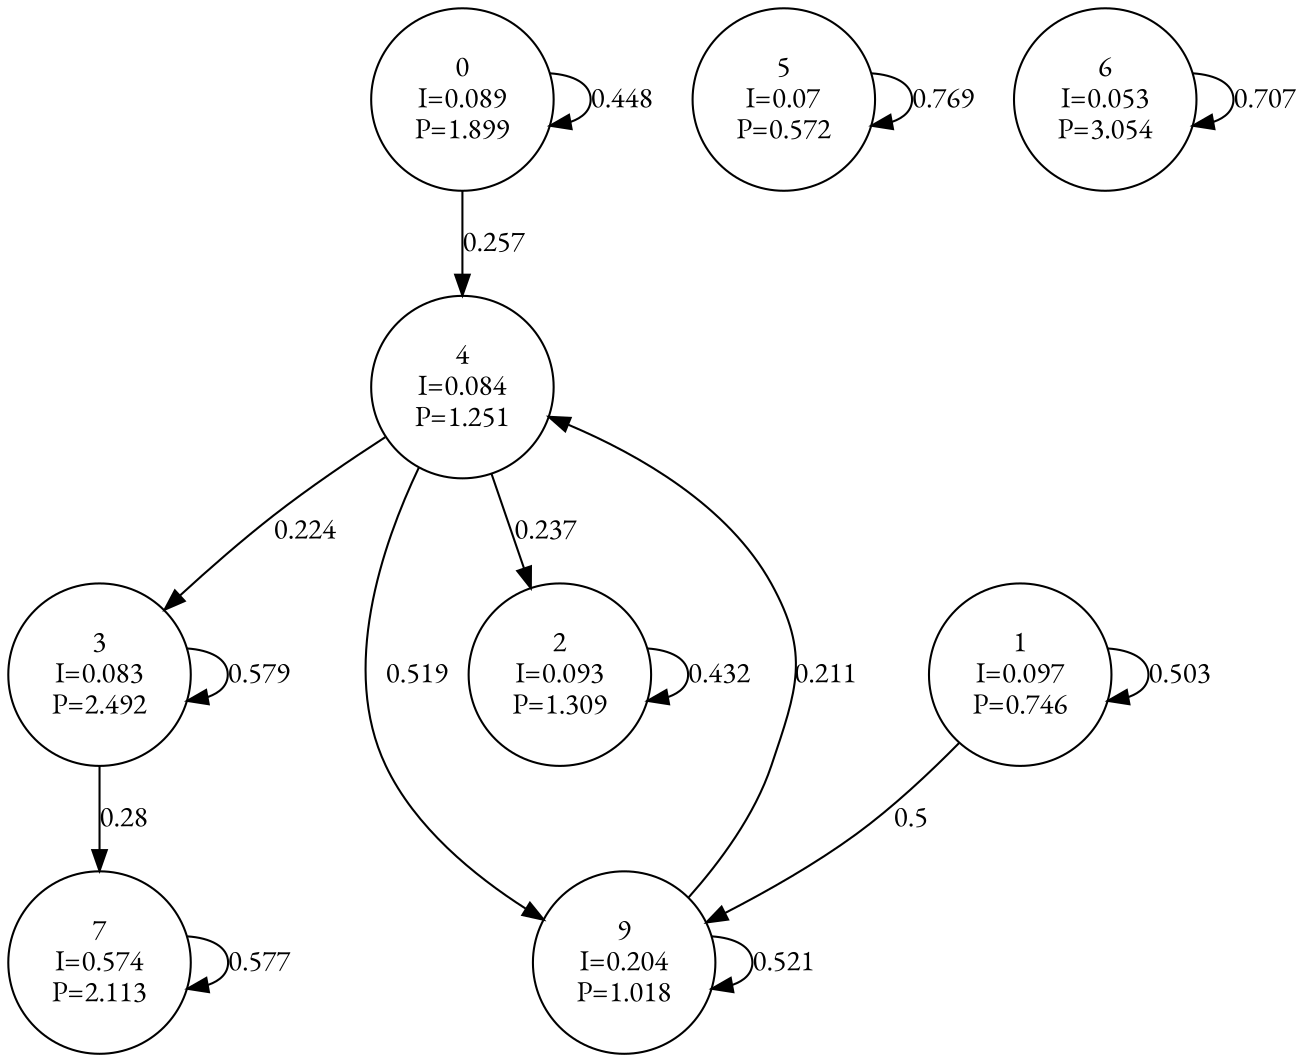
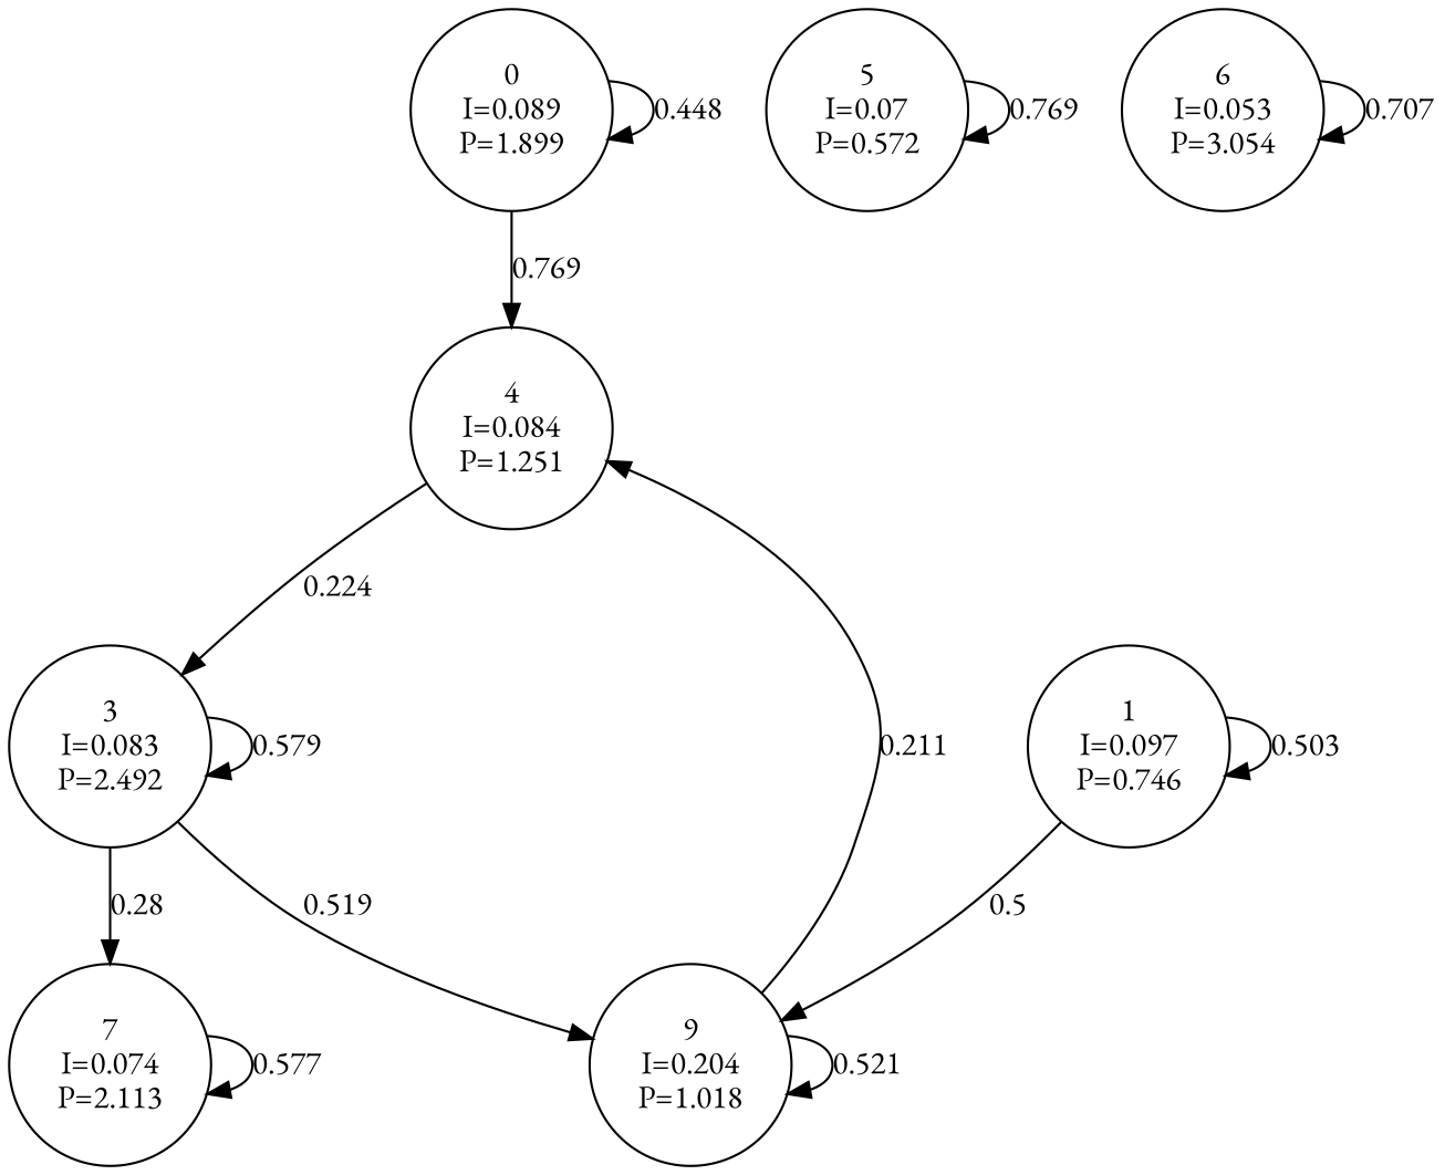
  digraph {
    fontname="EB Garamond"
    node [fontname="EB Garamond" shape=circle]
    edge [fontname="EB Garamond"]
    n1 [label="0\nI=0.089\nP=1.899"]
    n2 [label="4\nI=0.084\nP=1.251"]
    n3 [label="3\nI=0.083\nP=2.492"]
-   n4 [label="7\nI=0.574\nP=2.113"]
+   n4 [label="7\nI=0.074\nP=2.113"]
    n5 [label="9\nI=0.204\nP=1.018"]
-   n6 [label="2\nI=0.093\nP=1.309"]
    n7 [label="1\nI=0.097\nP=0.746"]
    n8 [label="5\nI=0.07\nP=0.572"]
    n9 [label="6\nI=0.053\nP=3.054"]
    n1 -> n1 [label=0.448]
-   n1 -> n2 [label=0.257]
+   n1 -> n2 [label=0.769]
    n2 -> n3 [label=0.224]
-   n2 -> n5 [label=0.519]
-   n2 -> n6 [label=0.237]
+   n3 -> n5 [label=0.519]
    n3 -> n3 [label=0.579]
    n3 -> n4 [label=0.28]
    n4 -> n4 [label=0.577]
    n5 -> n2 [label=0.211]
    n5 -> n5 [label=0.521]
-   n6 -> n6 [label=0.432]
    n7 -> n5 [label=0.5]
    n7 -> n7 [label=0.503]
    n8 -> n8 [label=0.769]
    n9 -> n9 [label=0.707]
  }
